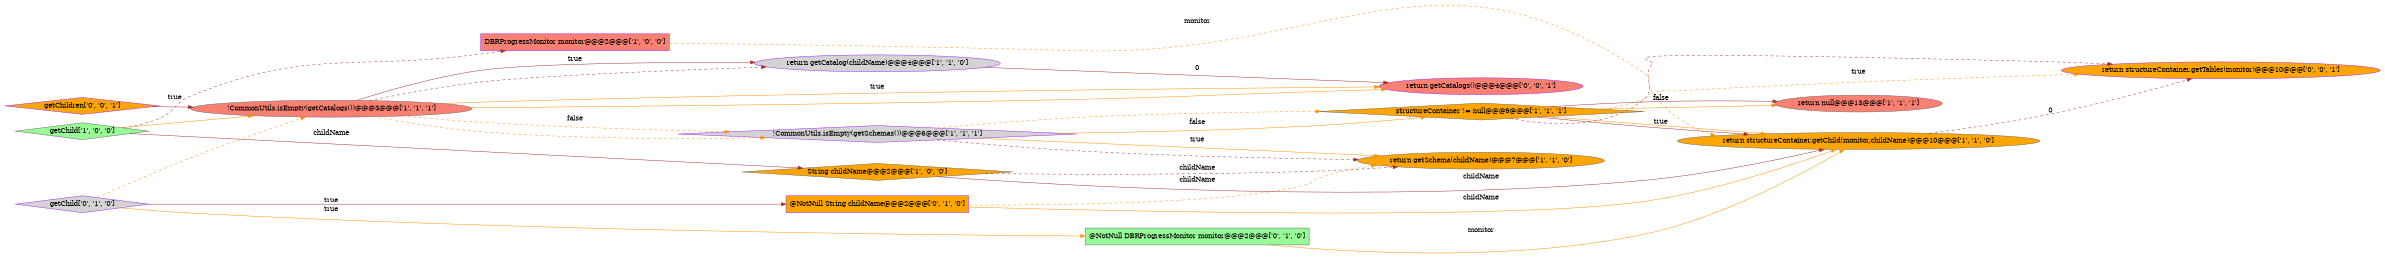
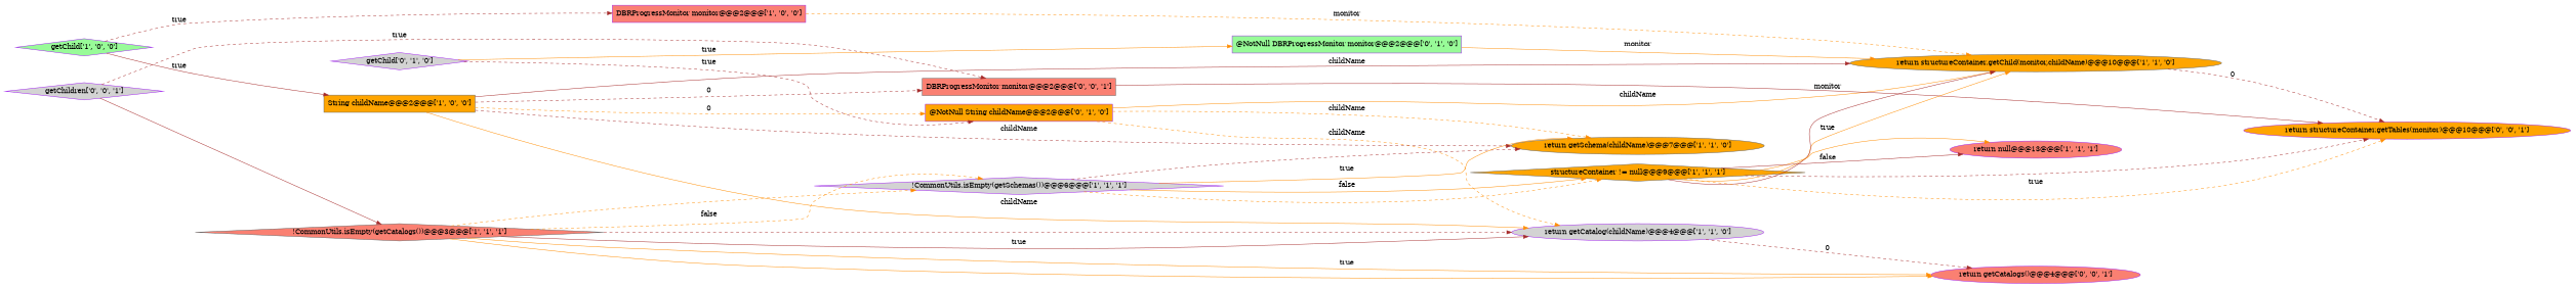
  digraph {
    rankdir=LR
    node [color=purple fillcolor=orange shape=ellipse style=filled]
    edge [color=darkorange style=solid]
    n1 [fillcolor=salmon label="DBRProgressMonitor monitor@@@2@@@['1', '0', '0']" shape=box]
    n2 [color=gray40 label="return structureContainer.getChild(monitor,childName)@@@10@@@['1', '1', '0']"]
    n3 [label="return structureContainer.getTables(monitor)@@@10@@@['0', '0', '1']"]
    n4 [label="@NotNull String childName@@@2@@@['0', '1', '0']" shape=box]
    n5 [color=gray40 label="return getSchema(childName)@@@7@@@['1', '1', '0']"]
    n6 [fillcolor=lightgrey label="return getCatalog(childName)@@@4@@@['1', '1', '0']"]
    n7 [fillcolor=salmon label="return getCatalogs()@@@4@@@['0', '0', '1']"]
-   n8 [label="getChildren['0', '0', '1']" shape=diamond]
-   n10 [color=gray40 fillcolor=salmon label="!CommonUtils.isEmpty(getCatalogs())@@@3@@@['1', '1', '1']"]
+   n8 [fillcolor=lightgrey label="getChildren['0', '0', '1']" shape=diamond]
+   n9 [color=gray40 fillcolor=salmon label="DBRProgressMonitor monitor@@@2@@@['0', '0', '1']" shape=box]
+   n10 [color=gray40 fillcolor=salmon label="!CommonUtils.isEmpty(getCatalogs())@@@3@@@['1', '1', '1']" shape=diamond]
    n11 [fillcolor=lightgrey label="!CommonUtils.isEmpty(getSchemas())@@@6@@@['1', '1', '1']" shape=diamond]
-   n12 [color=gray40 fillcolor=palegreen label="@NotNull DBRProgressMonitor monitor@@@2@@@['0', '1', '0']" shape=box]
-   n13 [color=gray40 fillcolor=palegreen label="getChild['1', '0', '0']" shape=diamond]
-   n14 [color=gray40 label="String childName@@@2@@@['1', '0', '0']" shape=diamond]
+   n12 [fillcolor=palegreen label="@NotNull DBRProgressMonitor monitor@@@2@@@['0', '1', '0']" shape=box]
+   n13 [fillcolor=palegreen label="getChild['1', '0', '0']" shape=diamond]
+   n14 [color=gray40 label="String childName@@@2@@@['1', '0', '0']" shape=box]
    n15 [color=gray40 label="structureContainer != null@@@9@@@['1', '1', '1']" shape=diamond]
-   n16 [color=gray40 fillcolor=salmon label="return null@@@13@@@['1', '1', '1']"]
+   n16 [fillcolor=salmon label="return null@@@13@@@['1', '1', '1']"]
    n17 [fillcolor=lightgrey label="getChild['0', '1', '0']" shape=diamond]
    n1 -> n2 [label=monitor style=dashed]
    n2 -> n3 [color=brown label=0 style=dashed]
    n4 -> n2 [label=childName]
    n4 -> n5 [label=childName style=dashed]
-   n6 -> n7 [color=brown label=0]
+   n4 -> n6 [label=childName style=dashed]
+   n6 -> n7 [color=brown label=0 style=dashed]
+   n8 -> n9 [color=brown label=true style=dashed]
    n8 -> n10 [color=brown]
+   n9 -> n3 [color=brown label=monitor]
    n10 -> n6 [color=brown label=true]
    n10 -> n6 [color=brown style=dashed]
    n10 -> n7 [label=true]
    n10 -> n7
    n10 -> n11 [style=dashed]
    n10 -> n11 [label=false style=dashed]
    n11 -> n5 [color=brown style=dashed]
    n11 -> n5 [label=true]
    n11 -> n15 [style=dashed]
    n11 -> n15 [label=false]
    n12 -> n2 [label=monitor]
    n13 -> n1 [color=brown label=true style=dashed]
-   n13 -> n10
-   n13 -> n14 [color=brown label=childName]
+   n13 -> n14 [color=brown label=true]
    n14 -> n2 [color=brown label=childName]
+   n14 -> n4 [label=0 style=dashed]
    n14 -> n5 [color=brown label=childName style=dashed]
+   n14 -> n6 [label=childName]
+   n14 -> n9 [color=brown label=0 style=dashed]
    n15 -> n2 [label=true]
    n15 -> n2 [color=brown]
    n15 -> n3 [color=brown style=dashed]
    n15 -> n3 [label=true style=dashed]
    n15 -> n16
    n15 -> n16 [color=brown label=false]
-   n17 -> n4 [color=brown label=true]
-   n17 -> n10 [style=dashed]
+   n17 -> n4 [color=brown label=true style=dashed]
    n17 -> n12 [label=true]
  }
